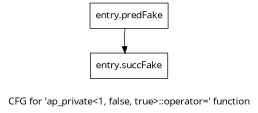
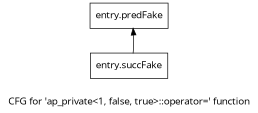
  digraph {
    label="CFG for 'ap_private\<1, false, true\>::operator=' function"
    fontname="Open Sans"
    node [shape=record fontname="Open Sans"]
    n1 [label="{entry.predFake}"]
    n2 [filename="/home/omerfaruk/tools/Xilinx/Vitis_HLS/2023.2/include/etc/ap_private.h" label="{entry.succFake}" linenumber=1484]
-   n1 -> n2 [execusionnum=2 filename="/home/omerfaruk/tools/Xilinx/Vitis_HLS/2023.2/include/etc/ap_private.h" fontname="Open Sans"]
+   n2 -> n1 [execusionnum=2 filename="/home/omerfaruk/tools/Xilinx/Vitis_HLS/2023.2/include/etc/ap_private.h" fontname="Open Sans"]
  }
